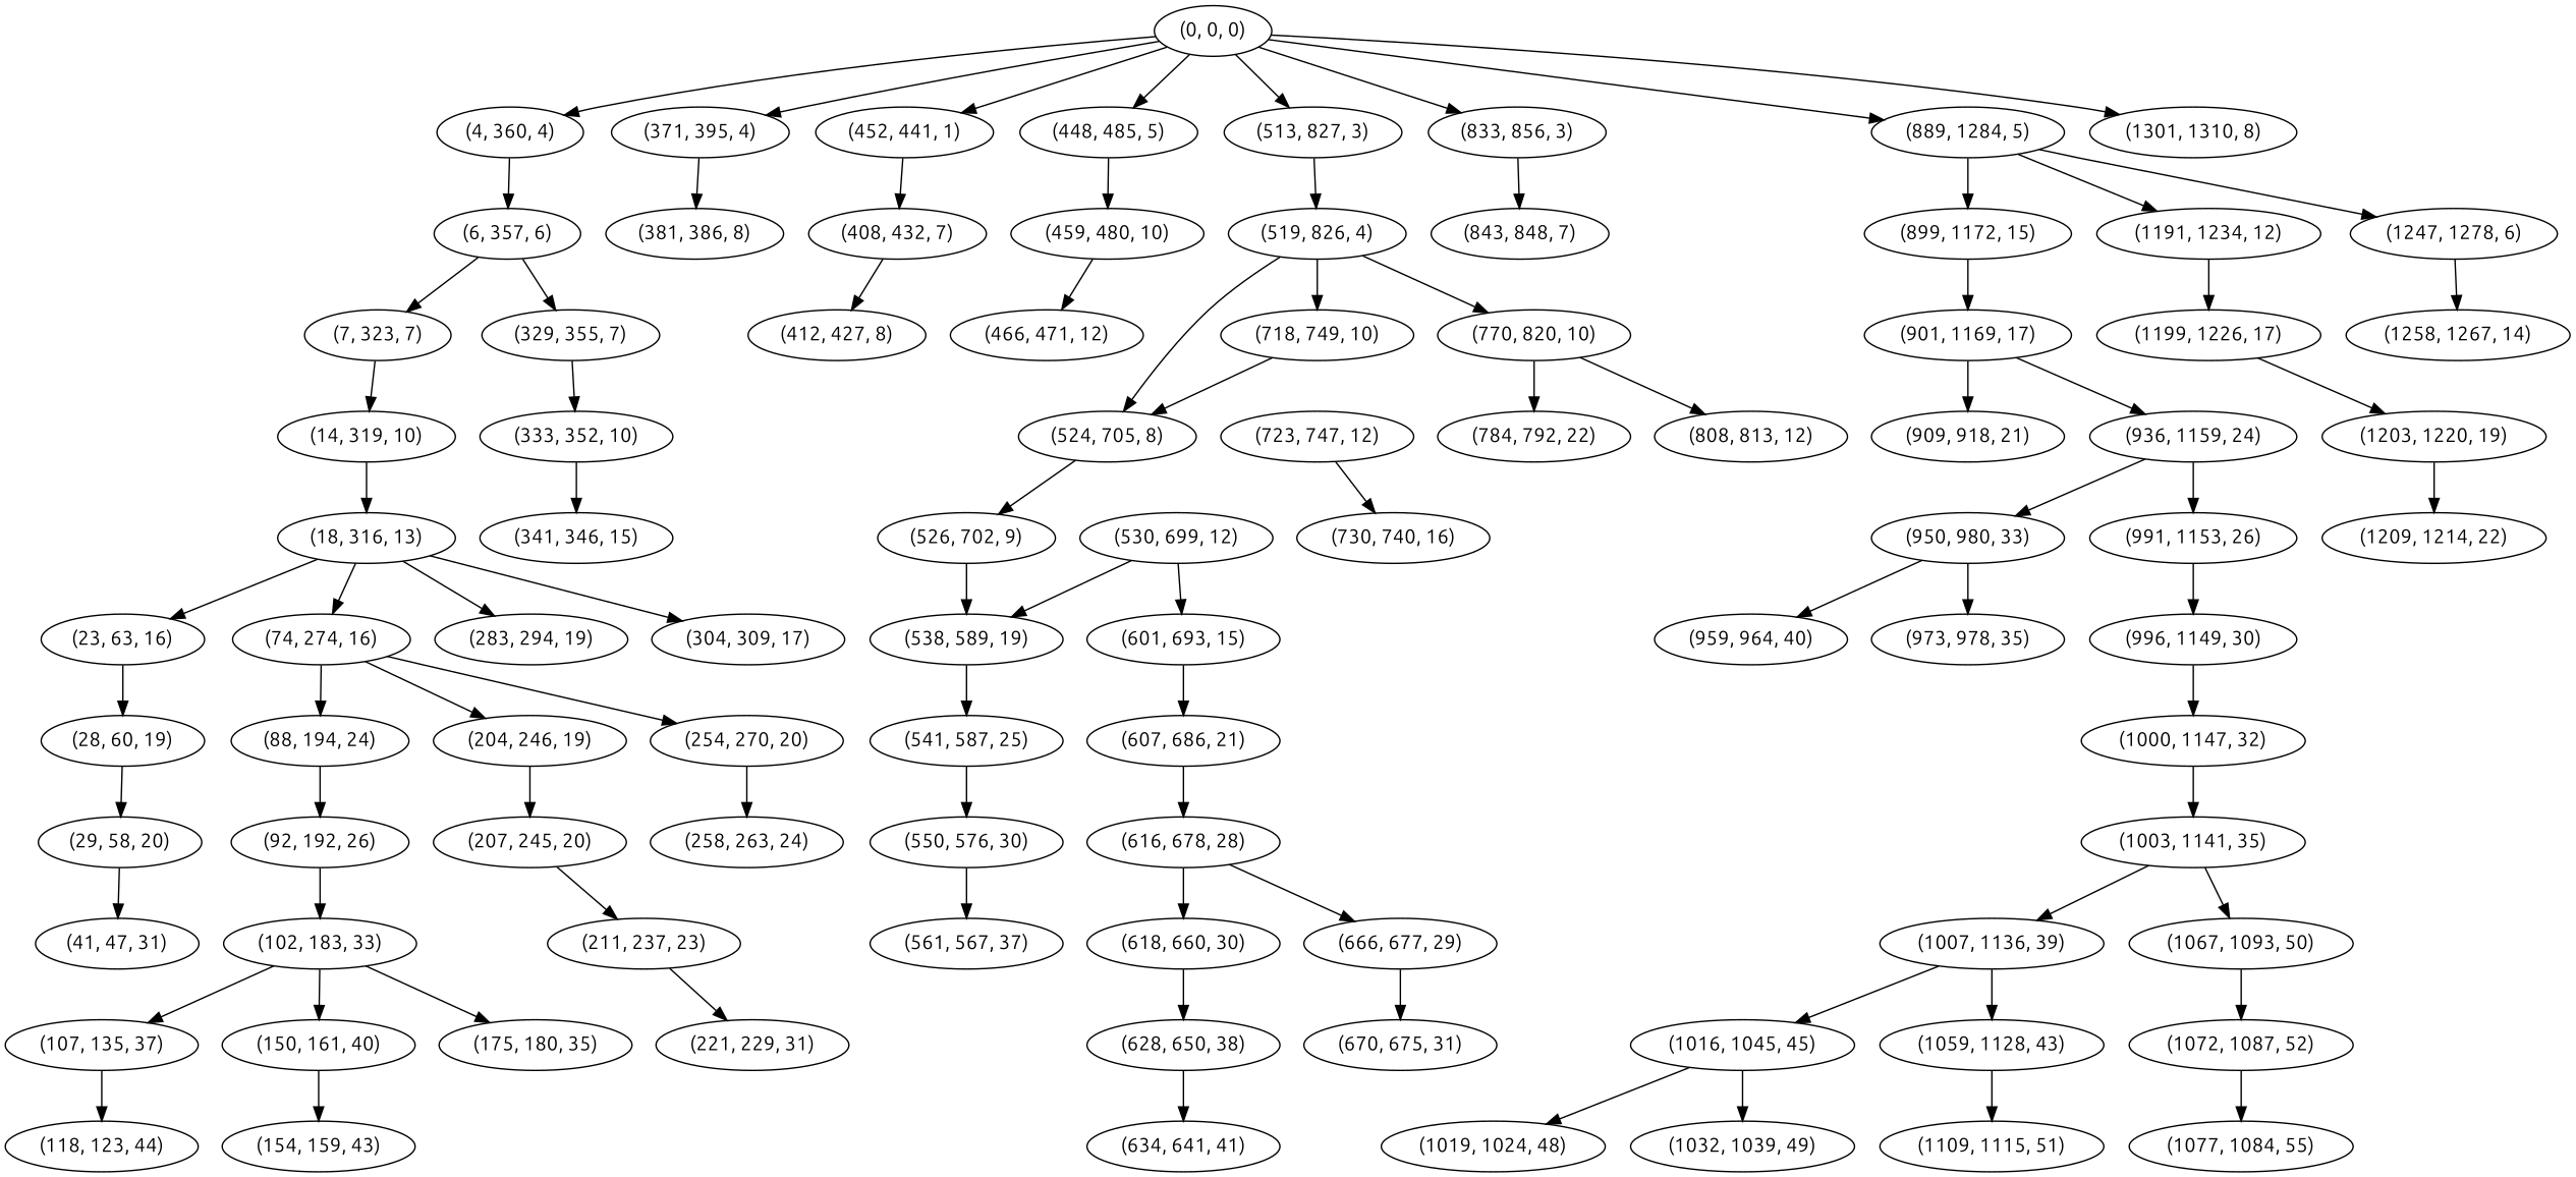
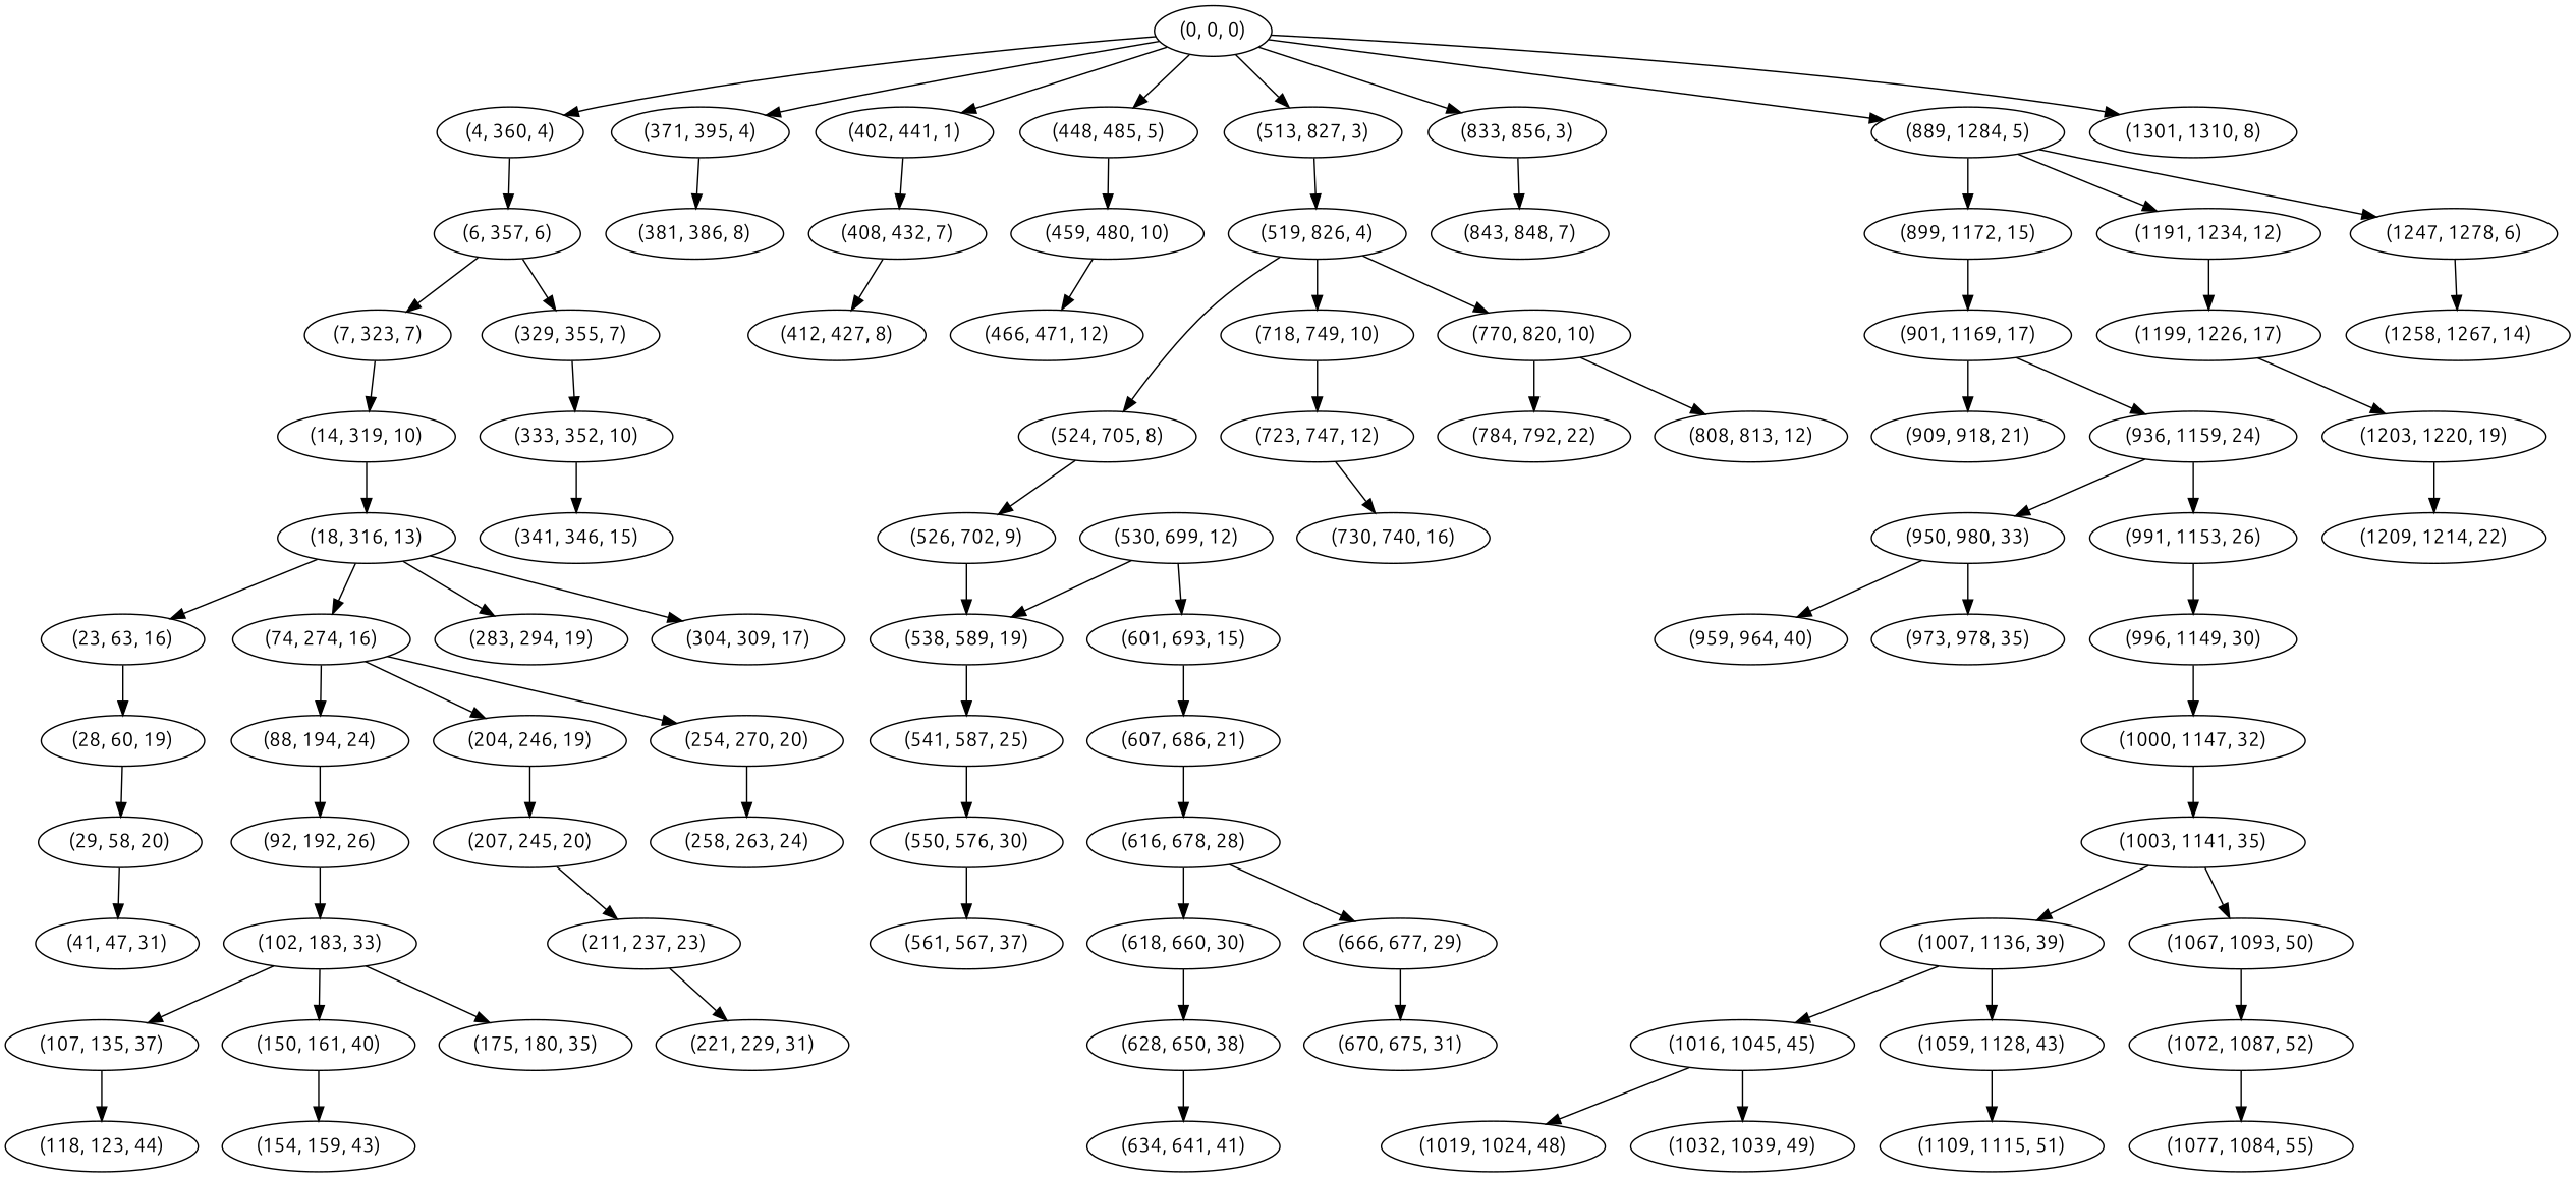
  digraph {
    fontname=Ubuntu
    node [fontname=Ubuntu]
    edge [fontname=Ubuntu]
    "(0, 0, 0)"
    "(4, 360, 4)"
    "(371, 395, 4)"
-   "(402, 441, 1)" [label="(452, 441, 1)"]
+   "(402, 441, 1)"
    "(448, 485, 5)"
    "(513, 827, 3)"
    "(833, 856, 3)"
    "(889, 1284, 5)"
    "(1301, 1310, 8)"
    "(6, 357, 6)"
    "(381, 386, 8)"
    "(408, 432, 7)"
    "(459, 480, 10)"
    "(519, 826, 4)"
    "(843, 848, 7)"
    "(899, 1172, 15)"
    "(1191, 1234, 12)"
    "(1247, 1278, 6)"
    "(7, 323, 7)"
    "(329, 355, 7)"
    "(14, 319, 10)"
    "(333, 352, 10)"
    "(18, 316, 13)"
    "(23, 63, 16)"
    "(74, 274, 16)"
    "(283, 294, 19)"
    "(304, 309, 17)"
    "(28, 60, 19)"
    "(88, 194, 24)"
    "(204, 246, 19)"
    "(254, 270, 20)"
    "(29, 58, 20)"
    "(41, 47, 31)"
    "(92, 192, 26)"
    "(207, 245, 20)"
    "(258, 263, 24)"
    "(102, 183, 33)"
    "(107, 135, 37)"
    n39 [label="(150, 161, 40)"]
    "(175, 180, 35)"
    "(118, 123, 44)"
    "(154, 159, 43)"
    "(211, 237, 23)"
    "(221, 229, 31)"
    "(341, 346, 15)"
    "(412, 427, 8)"
    "(466, 471, 12)"
    "(524, 705, 8)"
    "(718, 749, 10)"
    "(770, 820, 10)"
    "(526, 702, 9)"
    "(723, 747, 12)"
    "(784, 792, 22)"
    "(808, 813, 12)"
    "(538, 589, 19)"
    "(530, 699, 12)"
    "(601, 693, 15)"
    n58 [label="(541, 587, 25)"]
    "(607, 686, 21)"
    "(550, 576, 30)"
    "(561, 567, 37)"
    "(616, 678, 28)"
    "(618, 660, 30)"
    "(666, 677, 29)"
    "(628, 650, 38)"
    "(670, 675, 31)"
    "(634, 641, 41)"
    "(730, 740, 16)"
    "(901, 1169, 17)"
    "(1199, 1226, 17)"
    "(1258, 1267, 14)"
    "(909, 918, 21)"
    "(936, 1159, 24)"
    "(950, 980, 33)"
    "(991, 1153, 26)"
    "(959, 964, 40)"
    "(973, 978, 35)"
    "(996, 1149, 30)"
    "(1000, 1147, 32)"
    "(1003, 1141, 35)"
    "(1007, 1136, 39)"
    "(1067, 1093, 50)"
    "(1016, 1045, 45)"
    "(1059, 1128, 43)"
    "(1019, 1024, 48)"
    "(1032, 1039, 49)"
    "(1109, 1115, 51)"
    "(1072, 1087, 52)"
    "(1077, 1084, 55)"
    "(1203, 1220, 19)"
    "(1209, 1214, 22)"
    "(0, 0, 0)" -> "(4, 360, 4)"
    "(0, 0, 0)" -> "(371, 395, 4)"
    "(0, 0, 0)" -> "(402, 441, 1)"
    "(0, 0, 0)" -> "(448, 485, 5)"
    "(0, 0, 0)" -> "(513, 827, 3)"
    "(0, 0, 0)" -> "(833, 856, 3)"
    "(0, 0, 0)" -> "(889, 1284, 5)"
    "(0, 0, 0)" -> "(1301, 1310, 8)"
    "(4, 360, 4)" -> "(6, 357, 6)"
    "(371, 395, 4)" -> "(381, 386, 8)"
    "(402, 441, 1)" -> "(408, 432, 7)"
    "(448, 485, 5)" -> "(459, 480, 10)"
    "(513, 827, 3)" -> "(519, 826, 4)"
    "(833, 856, 3)" -> "(843, 848, 7)"
    "(889, 1284, 5)" -> "(899, 1172, 15)"
    "(889, 1284, 5)" -> "(1191, 1234, 12)"
    "(889, 1284, 5)" -> "(1247, 1278, 6)"
    "(6, 357, 6)" -> "(7, 323, 7)"
    "(6, 357, 6)" -> "(329, 355, 7)"
    "(408, 432, 7)" -> "(412, 427, 8)"
    "(459, 480, 10)" -> "(466, 471, 12)"
    "(519, 826, 4)" -> "(524, 705, 8)"
    "(519, 826, 4)" -> "(718, 749, 10)"
    "(519, 826, 4)" -> "(770, 820, 10)"
    "(899, 1172, 15)" -> "(901, 1169, 17)"
    "(1191, 1234, 12)" -> "(1199, 1226, 17)"
    "(1247, 1278, 6)" -> "(1258, 1267, 14)"
    "(7, 323, 7)" -> "(14, 319, 10)"
    "(329, 355, 7)" -> "(333, 352, 10)"
    "(14, 319, 10)" -> "(18, 316, 13)"
    "(333, 352, 10)" -> "(341, 346, 15)"
    "(18, 316, 13)" -> "(23, 63, 16)"
    "(18, 316, 13)" -> "(74, 274, 16)"
    "(18, 316, 13)" -> "(283, 294, 19)"
    "(18, 316, 13)" -> "(304, 309, 17)"
    "(23, 63, 16)" -> "(28, 60, 19)"
    "(74, 274, 16)" -> "(88, 194, 24)"
    "(74, 274, 16)" -> "(204, 246, 19)"
    "(74, 274, 16)" -> "(254, 270, 20)"
    "(28, 60, 19)" -> "(29, 58, 20)"
    "(88, 194, 24)" -> "(92, 192, 26)"
    "(204, 246, 19)" -> "(207, 245, 20)"
    "(254, 270, 20)" -> "(258, 263, 24)"
    "(29, 58, 20)" -> "(41, 47, 31)"
    "(92, 192, 26)" -> "(102, 183, 33)"
    "(207, 245, 20)" -> "(211, 237, 23)"
    "(102, 183, 33)" -> "(107, 135, 37)"
    "(102, 183, 33)" -> n39
    "(102, 183, 33)" -> "(175, 180, 35)"
    "(107, 135, 37)" -> "(118, 123, 44)"
    n39 -> "(154, 159, 43)"
    "(211, 237, 23)" -> "(221, 229, 31)"
    "(524, 705, 8)" -> "(526, 702, 9)"
-   "(718, 749, 10)" -> "(524, 705, 8)"
+   "(718, 749, 10)" -> "(723, 747, 12)"
    "(770, 820, 10)" -> "(784, 792, 22)"
    "(770, 820, 10)" -> "(808, 813, 12)"
    "(526, 702, 9)" -> "(538, 589, 19)"
    "(723, 747, 12)" -> "(730, 740, 16)"
    "(538, 589, 19)" -> n58
    "(530, 699, 12)" -> "(538, 589, 19)"
    "(530, 699, 12)" -> "(601, 693, 15)"
    "(601, 693, 15)" -> "(607, 686, 21)"
    n58 -> "(550, 576, 30)"
    "(607, 686, 21)" -> "(616, 678, 28)"
    "(550, 576, 30)" -> "(561, 567, 37)"
    "(616, 678, 28)" -> "(618, 660, 30)"
    "(616, 678, 28)" -> "(666, 677, 29)"
    "(618, 660, 30)" -> "(628, 650, 38)"
    "(666, 677, 29)" -> "(670, 675, 31)"
    "(628, 650, 38)" -> "(634, 641, 41)"
    "(901, 1169, 17)" -> "(909, 918, 21)"
    "(901, 1169, 17)" -> "(936, 1159, 24)"
    "(1199, 1226, 17)" -> "(1203, 1220, 19)"
    "(936, 1159, 24)" -> "(950, 980, 33)"
    "(936, 1159, 24)" -> "(991, 1153, 26)"
    "(950, 980, 33)" -> "(959, 964, 40)"
    "(950, 980, 33)" -> "(973, 978, 35)"
    "(991, 1153, 26)" -> "(996, 1149, 30)"
    "(996, 1149, 30)" -> "(1000, 1147, 32)"
    "(1000, 1147, 32)" -> "(1003, 1141, 35)"
    "(1003, 1141, 35)" -> "(1007, 1136, 39)"
    "(1003, 1141, 35)" -> "(1067, 1093, 50)"
    "(1007, 1136, 39)" -> "(1016, 1045, 45)"
    "(1007, 1136, 39)" -> "(1059, 1128, 43)"
    "(1067, 1093, 50)" -> "(1072, 1087, 52)"
    "(1016, 1045, 45)" -> "(1019, 1024, 48)"
    "(1016, 1045, 45)" -> "(1032, 1039, 49)"
    "(1059, 1128, 43)" -> "(1109, 1115, 51)"
    "(1072, 1087, 52)" -> "(1077, 1084, 55)"
    "(1203, 1220, 19)" -> "(1209, 1214, 22)"
  }
